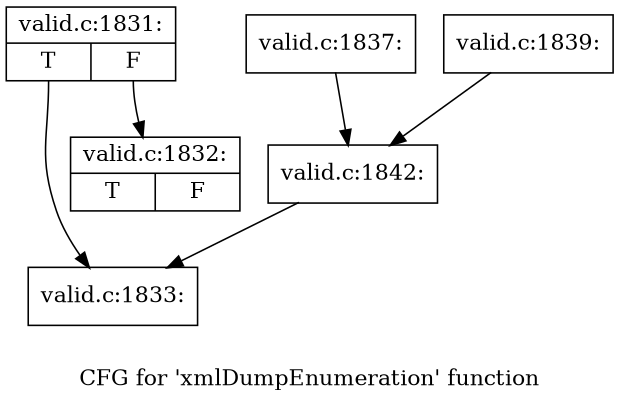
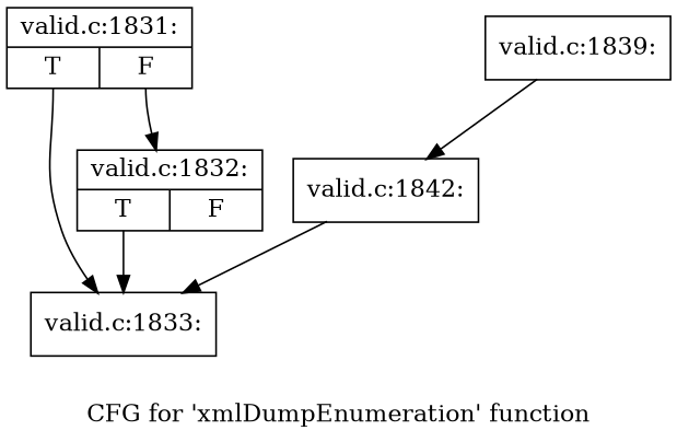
  digraph {
    label="CFG for 'xmlDumpEnumeration' function"
    node [shape=record]
    n1 [label="{valid.c:1831:|{<s0>T|<s1>F}}"]
    n2 [label="{valid.c:1833:}"]
    n3 [label="{valid.c:1832:|{<s0>T|<s1>F}}"]
    n4 [label="{valid.c:1842:}"]
-   n5 [label="{valid.c:1837:}"]
    n6 [label="{valid.c:1839:}"]
    n1 -> n2 [tailport=s0]
    n1 -> n3 [tailport=s1]
+   n3 -> n2 [tailport=s0]
    n4 -> n2
-   n5 -> n4
    n6 -> n4
  }
